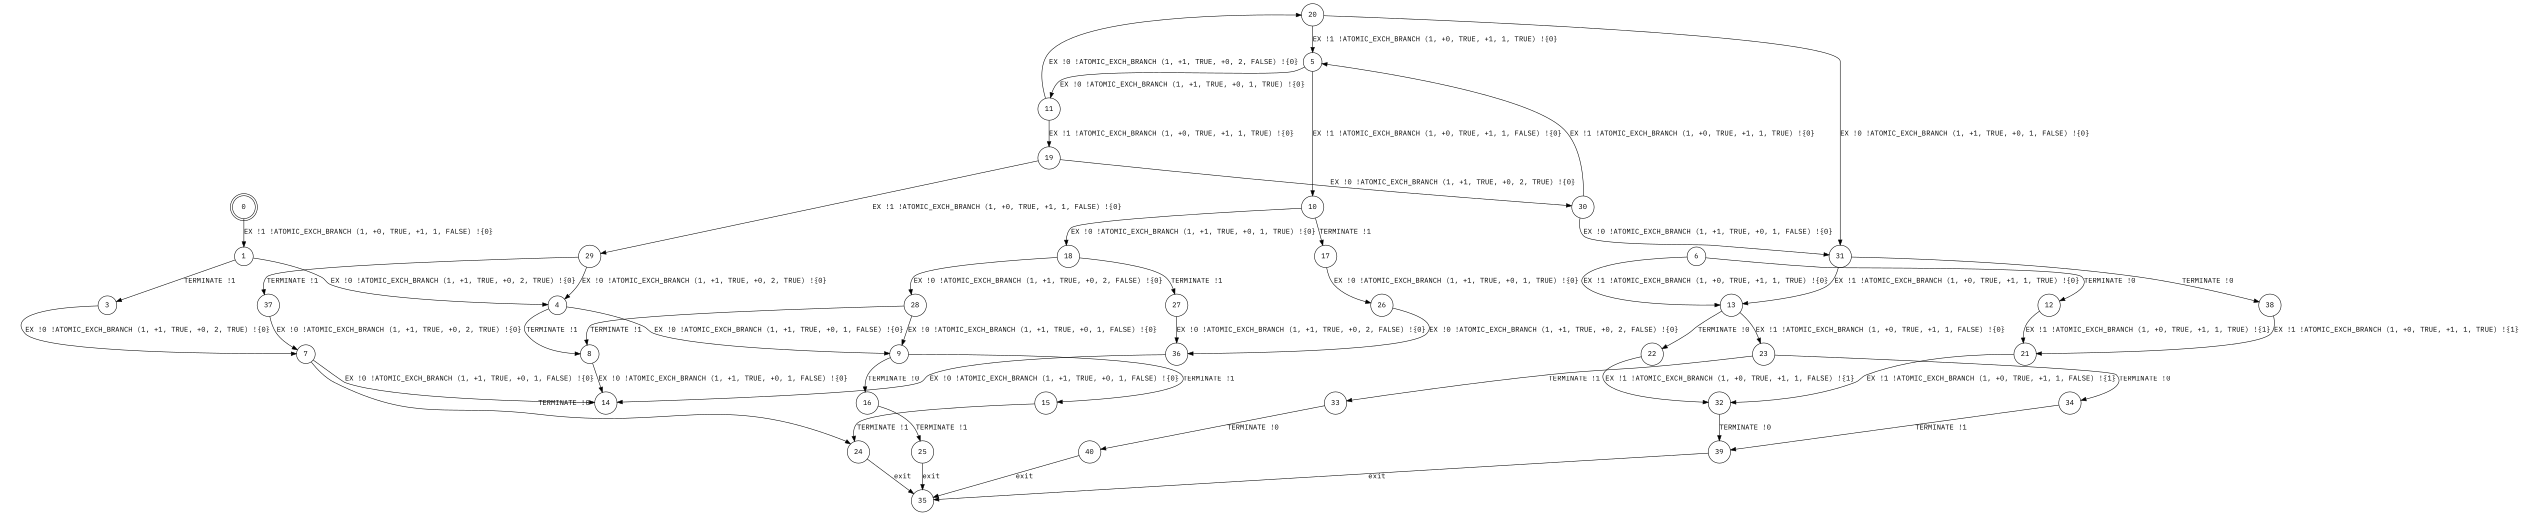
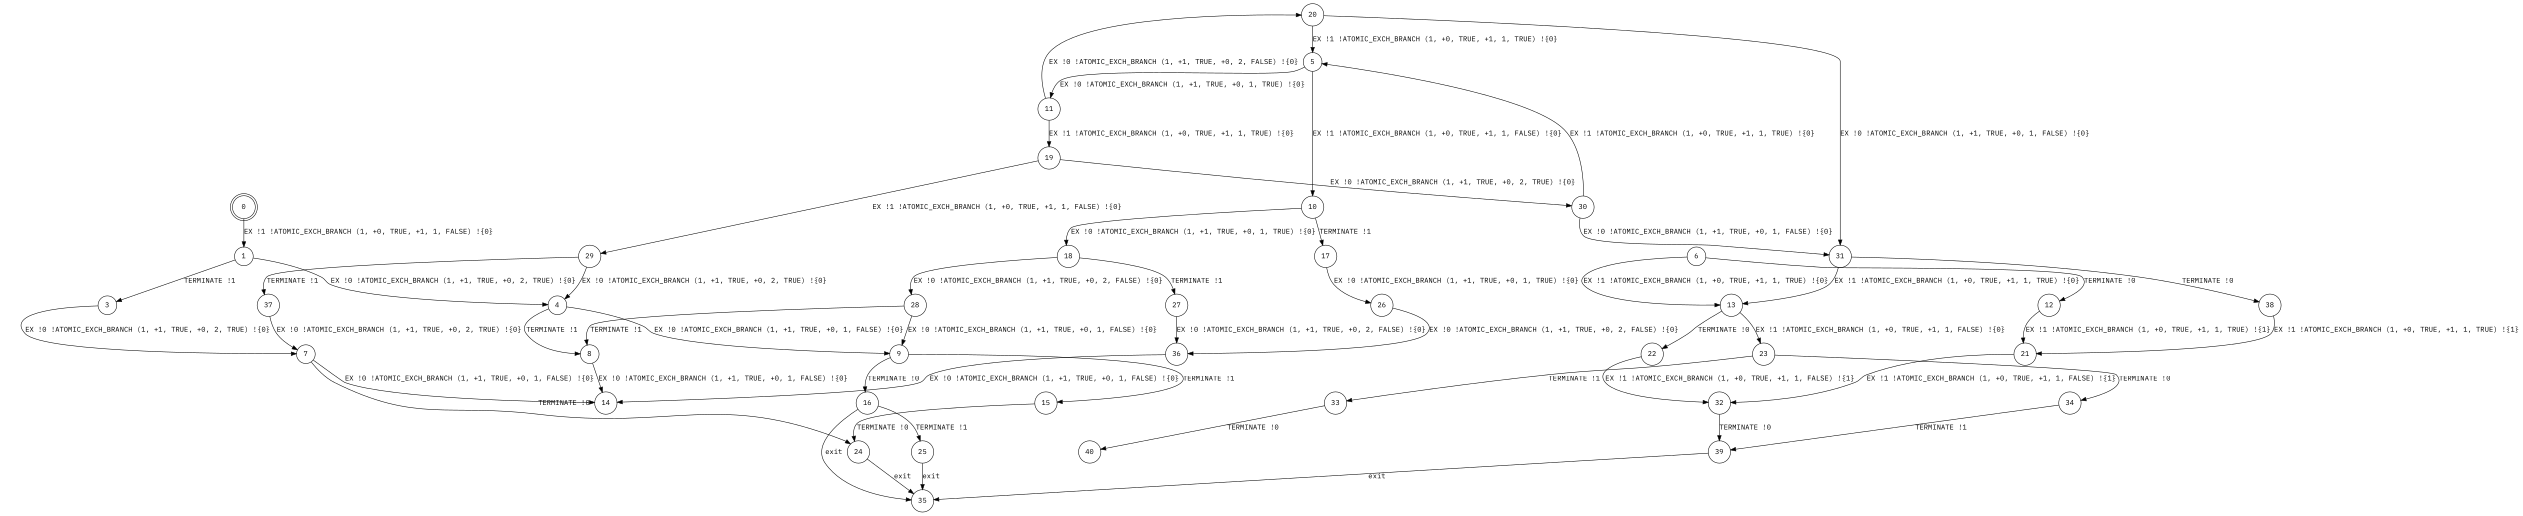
  digraph {
    fontname="IBM Plex Mono"
    node [fontname="IBM Plex Mono" shape=circle]
    edge [fontname="IBM Plex Mono"]
    0 [peripheries=2]
    1
    3
    4
    7
    8
    9
    5
    10
    11
    6
    12
    13
    14
    24
    15
    16
    17
    18
    19
    20
    21
    22
    23
    25
    26
    27
    28
    29
    30
    31
    32
    33
    34
    35
    36
    37
    38
    39
    40
    0 -> 1 [label="EX !1 !ATOMIC_EXCH_BRANCH (1, +0, TRUE, +1, 1, FALSE) !{0}"]
    1 -> 3 [label="TERMINATE !1"]
    1 -> 4 [label="EX !0 !ATOMIC_EXCH_BRANCH (1, +1, TRUE, +0, 2, TRUE) !{0}"]
    3 -> 7 [label="EX !0 !ATOMIC_EXCH_BRANCH (1, +1, TRUE, +0, 2, TRUE) !{0}"]
    4 -> 8 [label="TERMINATE !1"]
    4 -> 9 [label="EX !0 !ATOMIC_EXCH_BRANCH (1, +1, TRUE, +0, 1, FALSE) !{0}"]
    7 -> 14 [label="EX !0 !ATOMIC_EXCH_BRANCH (1, +1, TRUE, +0, 1, FALSE) !{0}"]
    7 -> 24 [label="TERMINATE !0"]
    8 -> 14 [label="EX !0 !ATOMIC_EXCH_BRANCH (1, +1, TRUE, +0, 1, FALSE) !{0}"]
    9 -> 15 [label="TERMINATE !1"]
    9 -> 16 [label="TERMINATE !0"]
    5 -> 10 [label="EX !1 !ATOMIC_EXCH_BRANCH (1, +0, TRUE, +1, 1, FALSE) !{0}"]
    5 -> 11 [label="EX !0 !ATOMIC_EXCH_BRANCH (1, +1, TRUE, +0, 1, TRUE) !{0}"]
    10 -> 17 [label="TERMINATE !1"]
    10 -> 18 [label="EX !0 !ATOMIC_EXCH_BRANCH (1, +1, TRUE, +0, 1, TRUE) !{0}"]
    11 -> 19 [label="EX !1 !ATOMIC_EXCH_BRANCH (1, +0, TRUE, +1, 1, TRUE) !{0}"]
    11 -> 20 [label="EX !0 !ATOMIC_EXCH_BRANCH (1, +1, TRUE, +0, 2, FALSE) !{0}"]
    6 -> 12 [label="TERMINATE !0"]
    6 -> 13 [label="EX !1 !ATOMIC_EXCH_BRANCH (1, +0, TRUE, +1, 1, TRUE) !{0}"]
    12 -> 21 [label="EX !1 !ATOMIC_EXCH_BRANCH (1, +0, TRUE, +1, 1, TRUE) !{1}"]
    13 -> 22 [label="TERMINATE !0"]
    13 -> 23 [label="EX !1 !ATOMIC_EXCH_BRANCH (1, +0, TRUE, +1, 1, FALSE) !{0}"]
    24 -> 35 [label=exit]
-   15 -> 24 [label="TERMINATE !1"]
+   15 -> 24 [label="TERMINATE !0"]
    16 -> 25 [label="TERMINATE !1"]
    17 -> 26 [label="EX !0 !ATOMIC_EXCH_BRANCH (1, +1, TRUE, +0, 1, TRUE) !{0}"]
    18 -> 27 [label="TERMINATE !1"]
    18 -> 28 [label="EX !0 !ATOMIC_EXCH_BRANCH (1, +1, TRUE, +0, 2, FALSE) !{0}"]
    19 -> 29 [label="EX !1 !ATOMIC_EXCH_BRANCH (1, +0, TRUE, +1, 1, FALSE) !{0}"]
    19 -> 30 [label="EX !0 !ATOMIC_EXCH_BRANCH (1, +1, TRUE, +0, 2, TRUE) !{0}"]
    20 -> 5 [label="EX !1 !ATOMIC_EXCH_BRANCH (1, +0, TRUE, +1, 1, TRUE) !{0}"]
    20 -> 31 [label="EX !0 !ATOMIC_EXCH_BRANCH (1, +1, TRUE, +0, 1, FALSE) !{0}"]
    21 -> 32 [label="EX !1 !ATOMIC_EXCH_BRANCH (1, +0, TRUE, +1, 1, FALSE) !{1}"]
    22 -> 32 [label="EX !1 !ATOMIC_EXCH_BRANCH (1, +0, TRUE, +1, 1, FALSE) !{1}"]
    23 -> 33 [label="TERMINATE !1"]
    23 -> 34 [label="TERMINATE !0"]
    25 -> 35 [label=exit]
    26 -> 36 [label="EX !0 !ATOMIC_EXCH_BRANCH (1, +1, TRUE, +0, 2, FALSE) !{0}"]
    27 -> 36 [label="EX !0 !ATOMIC_EXCH_BRANCH (1, +1, TRUE, +0, 2, FALSE) !{0}"]
    28 -> 8 [label="TERMINATE !1"]
    28 -> 9 [label="EX !0 !ATOMIC_EXCH_BRANCH (1, +1, TRUE, +0, 1, FALSE) !{0}"]
    29 -> 4 [label="EX !0 !ATOMIC_EXCH_BRANCH (1, +1, TRUE, +0, 2, TRUE) !{0}"]
    29 -> 37 [label="TERMINATE !1"]
    30 -> 5 [label="EX !1 !ATOMIC_EXCH_BRANCH (1, +0, TRUE, +1, 1, TRUE) !{0}"]
    30 -> 31 [label="EX !0 !ATOMIC_EXCH_BRANCH (1, +1, TRUE, +0, 1, FALSE) !{0}"]
    31 -> 13 [label="EX !1 !ATOMIC_EXCH_BRANCH (1, +0, TRUE, +1, 1, TRUE) !{0}"]
    31 -> 38 [label="TERMINATE !0"]
    32 -> 39 [label="TERMINATE !0"]
    33 -> 40 [label="TERMINATE !0"]
    34 -> 39 [label="TERMINATE !1"]
    36 -> 14 [label="EX !0 !ATOMIC_EXCH_BRANCH (1, +1, TRUE, +0, 1, FALSE) !{0}"]
    37 -> 7 [label="EX !0 !ATOMIC_EXCH_BRANCH (1, +1, TRUE, +0, 2, TRUE) !{0}"]
    38 -> 21 [label="EX !1 !ATOMIC_EXCH_BRANCH (1, +0, TRUE, +1, 1, TRUE) !{1}"]
    39 -> 35 [label=exit]
-   40 -> 35 [label=exit]
+   16 -> 35 [label=exit]
  }
